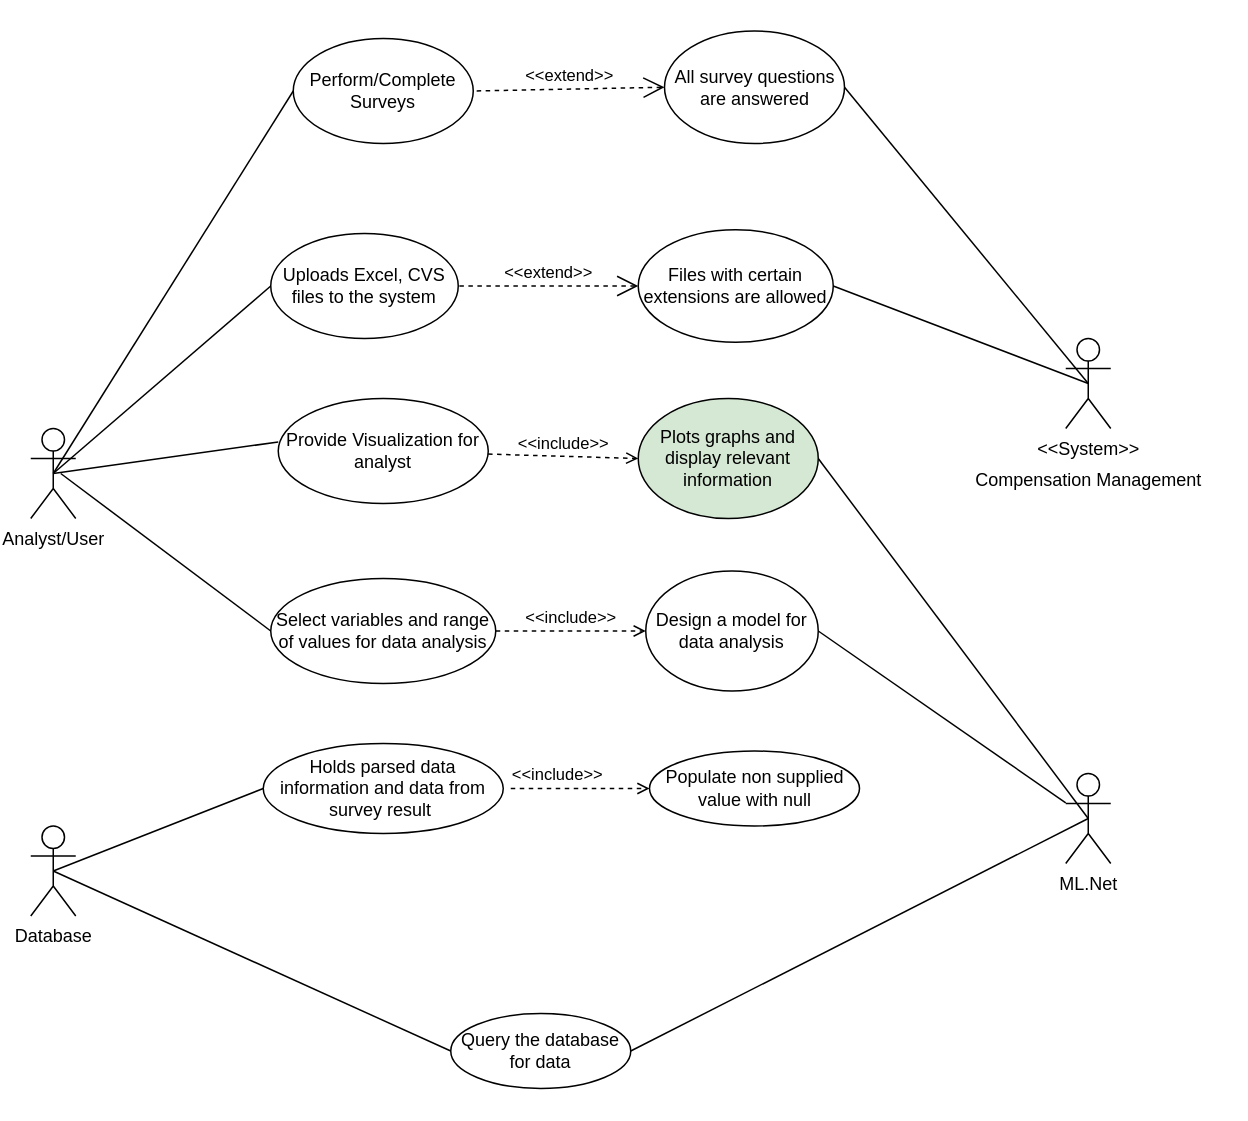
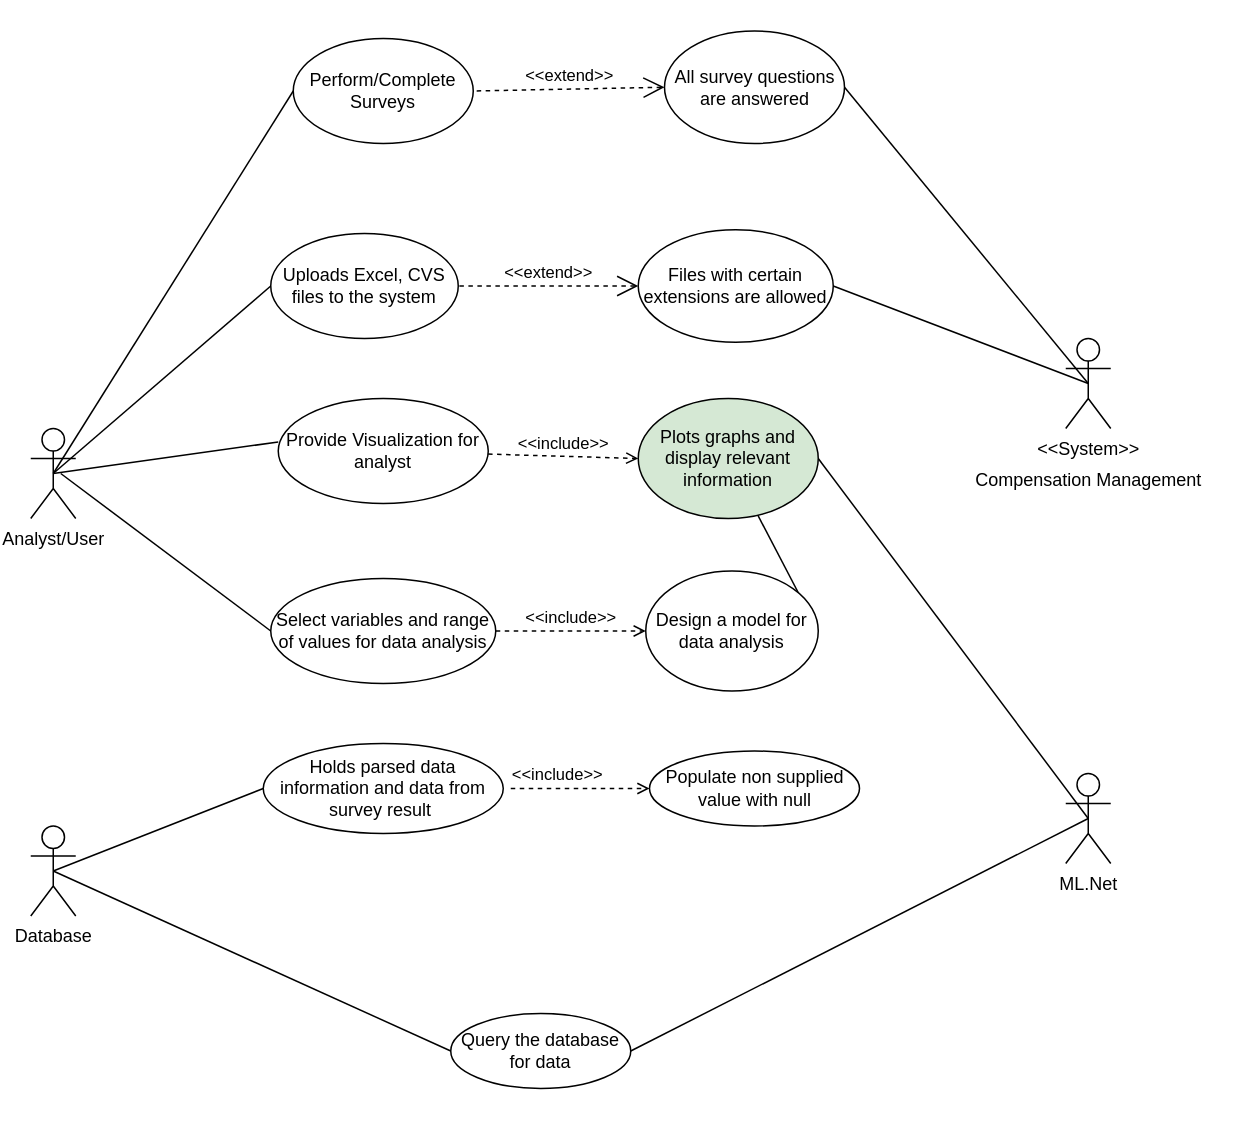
  <mxCell id="0" />
  <mxCell id="1" parent="0" />
  <mxCell id="2" value="Analyst/User" style="shape=umlActor;verticalLabelPosition=bottom;labelBackgroundColor=#ffffff;verticalAlign=top;html=1;outlineConnect=0;" vertex="1" parent="1"><mxGeometry x="20" y="285" width="30" height="60" as="geometry" /></mxCell>
  <mxCell id="3" value="ML.Net" style="shape=umlActor;verticalLabelPosition=bottom;labelBackgroundColor=#ffffff;verticalAlign=top;html=1;outlineConnect=0;" vertex="1" parent="1"><mxGeometry x="710" y="515" width="30" height="60" as="geometry" /></mxCell>
  <mxCell id="4" value="Database" style="shape=umlActor;verticalLabelPosition=bottom;labelBackgroundColor=#ffffff;verticalAlign=top;html=1;outlineConnect=0;" vertex="1" parent="1"><mxGeometry x="20" y="550" width="30" height="60" as="geometry" /></mxCell>
  <mxCell id="5" value="Uploads Excel, CVS files to the system" style="ellipse;whiteSpace=wrap;html=1;" vertex="1" parent="1"><mxGeometry x="180" y="155" width="125" height="70" as="geometry" /></mxCell>
  <mxCell id="6" value="Perform/Complete Surveys" style="ellipse;whiteSpace=wrap;html=1;" vertex="1" parent="1"><mxGeometry x="195" y="25" width="120" height="70" as="geometry" /></mxCell>
  <mxCell id="7" value="Holds parsed data information and data from survey result&amp;nbsp;" style="ellipse;whiteSpace=wrap;html=1;" vertex="1" parent="1"><mxGeometry x="175" y="495" width="160" height="60" as="geometry" /></mxCell>
  <mxCell id="8" value="Query the database for data" style="ellipse;whiteSpace=wrap;html=1;" vertex="1" parent="1"><mxGeometry x="300" y="675" width="120" height="50" as="geometry" /></mxCell>
  <mxCell id="9" value="Select variables and range of values for data analysis" style="ellipse;whiteSpace=wrap;html=1;" vertex="1" parent="1"><mxGeometry x="180" y="385" width="150" height="70" as="geometry" /></mxCell>
  <mxCell id="10" value="Provide Visualization for analyst" style="ellipse;whiteSpace=wrap;html=1;" vertex="1" parent="1"><mxGeometry x="185" y="265" width="140" height="70" as="geometry" /></mxCell>
  <mxCell id="11" value="" style="endArrow=none;html=1;exitX=0;exitY=0.5;exitDx=0;exitDy=0;entryX=0.5;entryY=0.5;entryDx=0;entryDy=0;entryPerimeter=0;" edge="1" parent="1" source="7" target="4"><mxGeometry width="50" height="50" relative="1" as="geometry"><mxPoint x="10" y="875" as="sourcePoint" /><mxPoint x="60" y="825" as="targetPoint" /></mxGeometry></mxCell>
  <mxCell id="12" value="" style="endArrow=none;html=1;entryX=0.5;entryY=0.5;entryDx=0;entryDy=0;entryPerimeter=0;exitX=1;exitY=0.5;exitDx=0;exitDy=0;" edge="1" parent="1" source="28" target="3"><mxGeometry width="50" height="50" relative="1" as="geometry"><mxPoint x="510" y="405" as="sourcePoint" /><mxPoint x="60" y="825" as="targetPoint" /></mxGeometry></mxCell>
  <mxCell id="13" value="" style="endArrow=none;html=1;entryX=0;entryY=0.5;entryDx=0;entryDy=0;exitX=0.5;exitY=0.5;exitDx=0;exitDy=0;exitPerimeter=0;" edge="1" parent="1" source="2" target="5"><mxGeometry width="50" height="50" relative="1" as="geometry"><mxPoint x="20" y="875" as="sourcePoint" /><mxPoint x="70" y="825" as="targetPoint" /></mxGeometry></mxCell>
  <mxCell id="14" value="" style="endArrow=none;html=1;exitX=0.5;exitY=0.5;exitDx=0;exitDy=0;exitPerimeter=0;entryX=0;entryY=0.414;entryDx=0;entryDy=0;entryPerimeter=0;" edge="1" parent="1" source="2" target="10"><mxGeometry width="50" height="50" relative="1" as="geometry"><mxPoint x="20" y="875" as="sourcePoint" /><mxPoint x="70" y="825" as="targetPoint" /></mxGeometry></mxCell>
  <mxCell id="15" value="" style="endArrow=none;html=1;entryX=0.5;entryY=0.5;entryDx=0;entryDy=0;entryPerimeter=0;exitX=0;exitY=0.5;exitDx=0;exitDy=0;" edge="1" parent="1" source="6" target="2"><mxGeometry width="50" height="50" relative="1" as="geometry"><mxPoint x="106" y="254" as="sourcePoint" /><mxPoint x="70" y="825" as="targetPoint" /></mxGeometry></mxCell>
  <mxCell id="16" value="" style="endArrow=none;html=1;entryX=0.5;entryY=0.5;entryDx=0;entryDy=0;entryPerimeter=0;exitX=1;exitY=0.5;exitDx=0;exitDy=0;" edge="1" parent="1" source="8" target="3"><mxGeometry width="50" height="50" relative="1" as="geometry"><mxPoint x="400" y="445" as="sourcePoint" /><mxPoint x="450" y="395" as="targetPoint" /></mxGeometry></mxCell>
  <mxCell id="17" value="" style="endArrow=none;html=1;exitX=0.5;exitY=0.5;exitDx=0;exitDy=0;exitPerimeter=0;entryX=0;entryY=0.5;entryDx=0;entryDy=0;" edge="1" parent="1" source="4" target="8"><mxGeometry width="50" height="50" relative="1" as="geometry"><mxPoint x="300" y="745" as="sourcePoint" /><mxPoint x="350" y="695" as="targetPoint" /></mxGeometry></mxCell>
- <mxCell id="18" value="" style="endArrow=none;html=1;exitX=1;exitY=0.5;exitDx=0;exitDy=0;" edge="1" parent="1" source="33" target="3"><mxGeometry width="50" height="50" relative="1" as="geometry"><mxPoint x="520" y="455" as="sourcePoint" /><mxPoint x="530" y="345" as="targetPoint" /></mxGeometry></mxCell>
+ <mxCell id="18" value="" style="endArrow=none;html=1;exitX=1;exitY=0.5;exitDx=0;exitDy=0;" edge="1" parent="1" source="33" target="28"><mxGeometry width="50" height="50" relative="1" as="geometry"><mxPoint x="520" y="455" as="sourcePoint" /><mxPoint x="530" y="345" as="targetPoint" /></mxGeometry></mxCell>
  <mxCell id="19" value="" style="endArrow=none;html=1;entryX=0;entryY=0.5;entryDx=0;entryDy=0;" edge="1" parent="1" target="9"><mxGeometry width="50" height="50" relative="1" as="geometry"><mxPoint x="40" y="315" as="sourcePoint" /><mxPoint x="230" y="365" as="targetPoint" /></mxGeometry></mxCell>
  <mxCell id="20" value="&amp;lt;&amp;lt;System&amp;gt;&amp;gt;" style="shape=umlActor;verticalLabelPosition=bottom;labelBackgroundColor=#ffffff;verticalAlign=top;html=1;outlineConnect=0;" vertex="1" parent="1"><mxGeometry x="710" y="225" width="30" height="60" as="geometry" /></mxCell>
  <mxCell id="21" value="&amp;lt;&amp;lt;extend&amp;gt;&amp;gt;" style="edgeStyle=none;html=1;startArrow=open;endArrow=none;startSize=12;verticalAlign=bottom;dashed=1;labelBackgroundColor=none;entryX=1;entryY=0.5;entryDx=0;entryDy=0;exitX=0;exitY=0.5;exitDx=0;exitDy=0;" edge="1" parent="1" source="22" target="6"><mxGeometry width="160" relative="1" as="geometry"><mxPoint x="520" y="110" as="sourcePoint" /><mxPoint x="620" y="105" as="targetPoint" /></mxGeometry></mxCell>
  <mxCell id="22" value="All survey questions are answered" style="ellipse;whiteSpace=wrap;html=1;" vertex="1" parent="1"><mxGeometry x="442.5" y="20" width="120" height="75" as="geometry" /></mxCell>
  <mxCell id="23" value="&amp;lt;&amp;lt;extend&amp;gt;&amp;gt;" style="edgeStyle=none;html=1;startArrow=open;endArrow=none;startSize=12;verticalAlign=bottom;dashed=1;labelBackgroundColor=none;entryX=1;entryY=0.5;entryDx=0;entryDy=0;exitX=0;exitY=0.5;exitDx=0;exitDy=0;" edge="1" parent="1" source="24" target="5"><mxGeometry width="160" relative="1" as="geometry"><mxPoint x="520" y="205" as="sourcePoint" /><mxPoint x="410" y="205" as="targetPoint" /></mxGeometry></mxCell>
  <mxCell id="24" value="Files with certain extensions are allowed" style="ellipse;whiteSpace=wrap;html=1;" vertex="1" parent="1"><mxGeometry x="425" y="152.5" width="130" height="75" as="geometry" /></mxCell>
  <mxCell id="25" value="&amp;lt;&amp;lt;include&amp;gt;&amp;gt;" style="edgeStyle=none;html=1;endArrow=open;verticalAlign=bottom;dashed=1;labelBackgroundColor=none;entryX=0;entryY=0.5;entryDx=0;entryDy=0;" edge="1" parent="1" target="26"><mxGeometry x="-0.333" width="160" relative="1" as="geometry"><mxPoint x="340" y="525" as="sourcePoint" /><mxPoint x="430" y="525" as="targetPoint" /><mxPoint as="offset" /></mxGeometry></mxCell>
  <mxCell id="26" value="Populate non supplied value with null" style="ellipse;whiteSpace=wrap;html=1;" vertex="1" parent="1"><mxGeometry x="432.5" y="500" width="140" height="50" as="geometry" /></mxCell>
  <mxCell id="27" value="&amp;lt;&amp;lt;include&amp;gt;&amp;gt;" style="edgeStyle=none;html=1;endArrow=open;verticalAlign=bottom;dashed=1;labelBackgroundColor=none;entryX=0;entryY=0.5;entryDx=0;entryDy=0;" edge="1" parent="1" source="10" target="28"><mxGeometry width="160" relative="1" as="geometry"><mxPoint x="370" y="320" as="sourcePoint" /><mxPoint x="430" y="325" as="targetPoint" /></mxGeometry></mxCell>
  <mxCell id="28" value="Plots graphs and display relevant information" style="ellipse;whiteSpace=wrap;html=1;fillColor=#d5e8d4;" vertex="1" parent="1"><mxGeometry x="425" y="265" width="120" height="80" as="geometry" /></mxCell>
  <mxCell id="29" value="" style="endArrow=none;html=1;exitX=1;exitY=0.5;exitDx=0;exitDy=0;entryX=0.5;entryY=0.5;entryDx=0;entryDy=0;entryPerimeter=0;" edge="1" parent="1" source="24" target="20"><mxGeometry width="50" height="50" relative="1" as="geometry"><mxPoint x="640" y="235" as="sourcePoint" /><mxPoint x="690" y="185" as="targetPoint" /></mxGeometry></mxCell>
  <mxCell id="30" value="" style="endArrow=none;html=1;entryX=1;entryY=0.5;entryDx=0;entryDy=0;exitX=0.5;exitY=0.5;exitDx=0;exitDy=0;exitPerimeter=0;" edge="1" parent="1" source="20" target="22"><mxGeometry width="50" height="50" relative="1" as="geometry"><mxPoint x="370" y="175" as="sourcePoint" /><mxPoint x="420" y="125" as="targetPoint" /></mxGeometry></mxCell>
  <mxCell id="31" value="Compensation Management" style="text;html=1;align=center;verticalAlign=middle;resizable=0;points=[];autosize=1;" vertex="1" parent="1"><mxGeometry x="640" y="310" width="170" height="20" as="geometry" /></mxCell>
  <mxCell id="32" value="&amp;lt;&amp;lt;include&amp;gt;&amp;gt;" style="edgeStyle=none;html=1;endArrow=open;verticalAlign=bottom;dashed=1;labelBackgroundColor=none;entryX=0;entryY=0.5;entryDx=0;entryDy=0;" edge="1" parent="1" source="9" target="33"><mxGeometry width="160" relative="1" as="geometry"><mxPoint x="335" y="410" as="sourcePoint" /><mxPoint x="410" y="425" as="targetPoint" /></mxGeometry></mxCell>
  <mxCell id="33" value="Design a model for data analysis" style="ellipse;whiteSpace=wrap;html=1;" vertex="1" parent="1"><mxGeometry x="430" y="380" width="115" height="80" as="geometry" /></mxCell>
